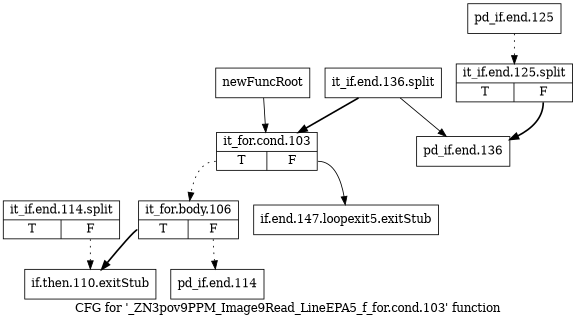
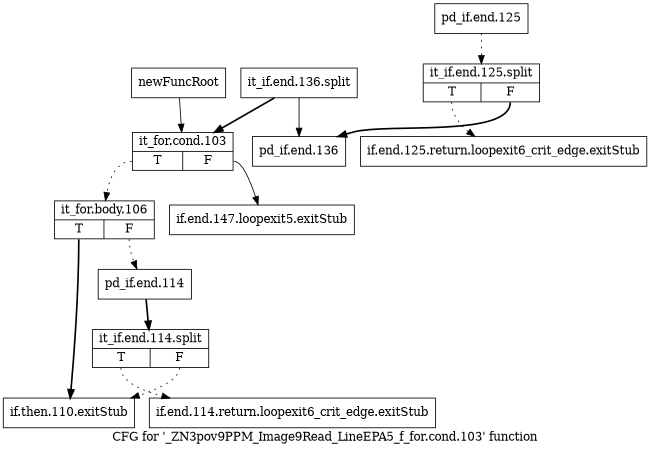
  digraph {
    label="CFG for '_ZN3pov9PPM_Image9Read_LineEPA5_f_for.cond.103' function"
    node [shape=record]
    edge [style=dotted]
    n1 [label="{newFuncRoot}"]
    n2 [label="{it_for.cond.103|{<s0>T|<s1>F}}"]
    n3 [label="{if.end.147.loopexit5.exitStub}"]
    n4 [label="{it_for.body.106|{<s0>T|<s1>F}}"]
    n5 [label="{if.then.110.exitStub}"]
    n6 [label="{pd_if.end.114}"]
+   n7 [label="{if.end.114.return.loopexit6_crit_edge.exitStub}"]
+   n8 [label="{if.end.125.return.loopexit6_crit_edge.exitStub}"]
    n9 [label="{it_if.end.114.split|{<s0>T|<s1>F}}"]
    n10 [label="{pd_if.end.125}"]
    n11 [label="{it_if.end.125.split|{<s0>T|<s1>F}}"]
    n12 [label="{pd_if.end.136}"]
    n13 [label="{it_if.end.136.split}"]
    n1 -> n2 [style=solid]
    n2 -> n3 [style=solid tailport=s1]
    n2 -> n4 [tailport=s0]
    n4 -> n5 [style=bold tailport=s0]
    n4 -> n6 [tailport=s1]
+   n6 -> n9 [style=bold]
    n9 -> n5 [tailport=s1]
+   n9 -> n7 [tailport=s0]
    n10 -> n11
+   n11 -> n8 [tailport=s0]
    n11 -> n12 [style=bold tailport=s1]
    n13 -> n2 [style=bold]
    n13 -> n12 [style=solid]
  }
